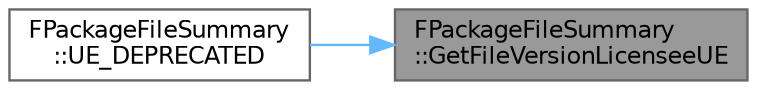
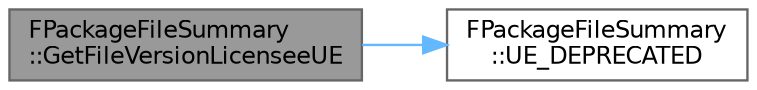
  digraph {
    rankdir=RL
    node [fontname=Helvetica fontsize=10 shape=box style=filled]
    n1 [color=gray40 fillcolor=grey60 fontcolor=black height=0.2 label="FPackageFileSummary\l::GetFileVersionLicenseeUE" width=0.4]
    n2 [color=grey40 fillcolor=white height=0.2 label="FPackageFileSummary\l::UE_DEPRECATED" width=0.4]
-   n1 -> n2 [color=steelblue1 dir=back fontname=Helvetica fontsize=10 labelfontname=Helvetica labelfontsize=10 style=solid]
+   n2 -> n1 [color=steelblue1 dir=back fontname=Helvetica fontsize=10 labelfontname=Helvetica labelfontsize=10 style=solid]
  }
